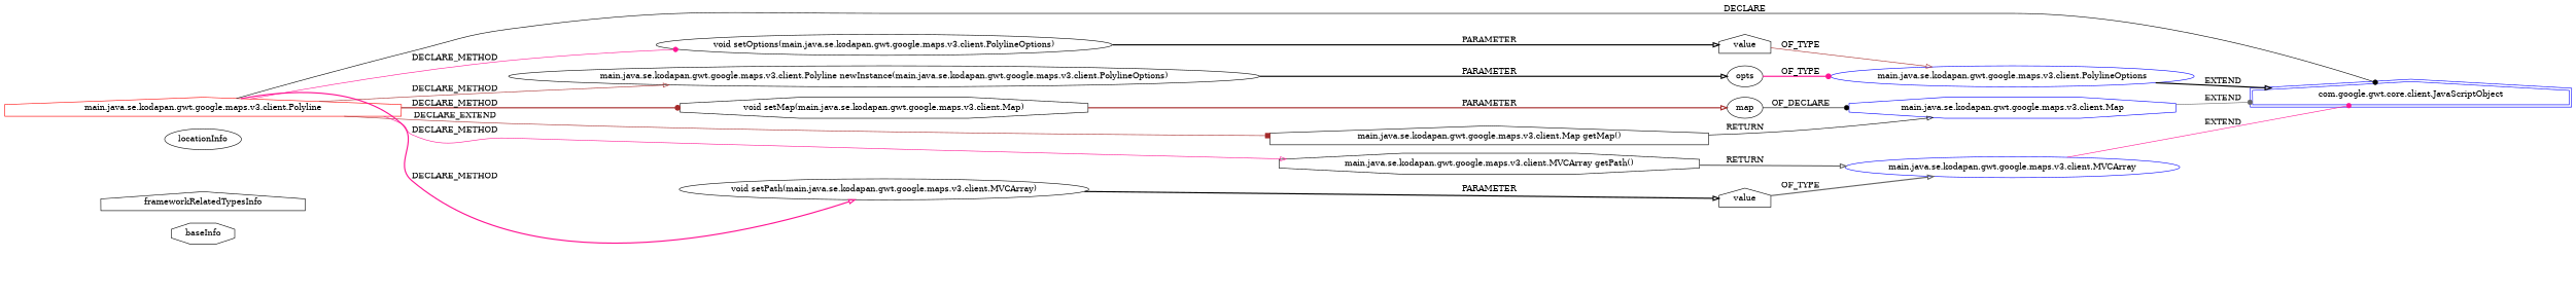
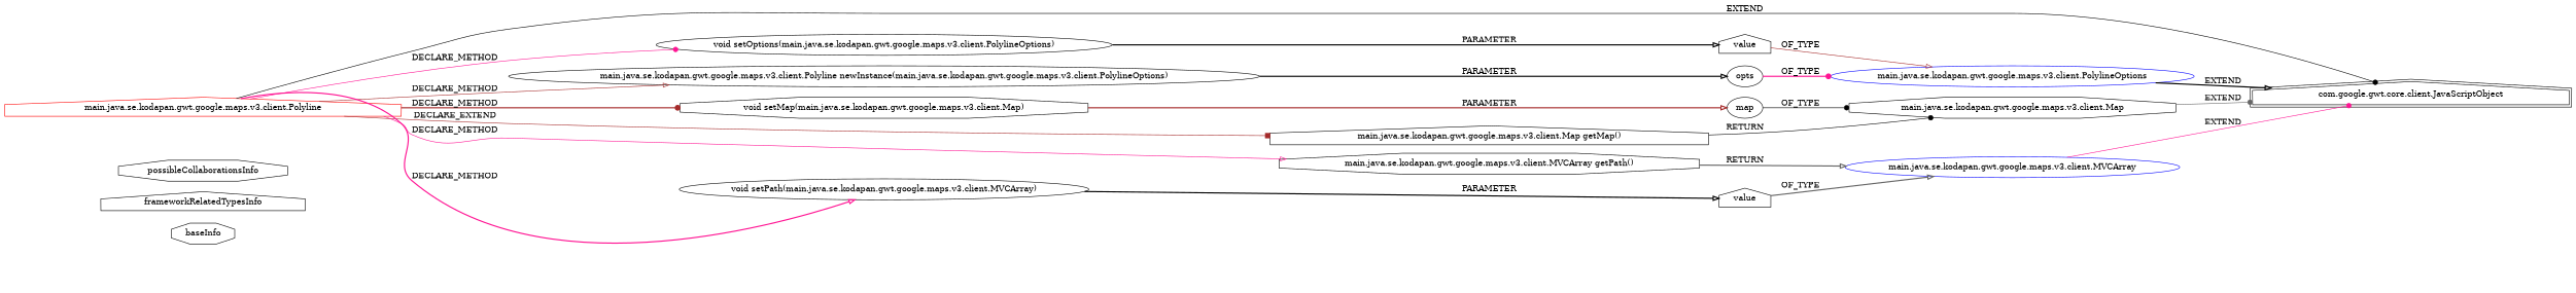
  digraph {
    rankdir=LR
    node [shape=ellipse isFrameworkType=false vertexType=CLIENT_METHOD_DECLARATION]
    edge [arrowhead=onormal color=black style=solid]
    baseInfo [category=extension_graph graphId=3375 isAnonymous=false possibleRelation=true shape=octagon isFrameworkType="" vertexType=""]
    frameworkRelatedTypesInfo [0="com.google.gwt.core.client.JavaScriptObject" shape=house isFrameworkType="" vertexType=""]
-   locationInfo [contextSignature=Polyline filePath="/karlwettin-kodapan-gwt-google-map-v3/kodapan-gwt-google-map-v3-master/src/main/java/se/kodapan/gwt/google/maps/v3/client/Polyline.java" graphId=3375 projectName="karlwettin-kodapan-gwt-google-map-v3" isFrameworkType="" vertexType=""]
+   possibleCollaborationsInfo [0="3375~CLIENT_METHOD_DECLARATION-PARAMETER_DECLARATION-CLIENT_METHOD_DECLARATION-PARAMETER_DECLARATION-~com.google.gwt.core.client.JavaScriptObject ~com.google.gwt.core.client.JavaScriptObject ~false~false" 1="3375~CLIENT_METHOD_DECLARATION-RETURN_TYPE-CLIENT_METHOD_DECLARATION-PARAMETER_DECLARATION-~com.google.gwt.core.client.JavaScriptObject ~com.google.gwt.core.client.JavaScriptObject ~false~false" shape=octagon isFrameworkType="" vertexType=""]
    n5 [color=red label="main.java.se.kodapan.gwt.google.maps.v3.client.Polyline" shape=house vertexType=ROOT_CLIENT_CLASS_DECLARATION]
-   n6 [isFrameworkType=true label="com.google.gwt.core.client.JavaScriptObject" peripheries=2 shape=house vertexType=FRAMEWORK_CLASS_TYPE color=blue]
+   n6 [isFrameworkType=true label="com.google.gwt.core.client.JavaScriptObject" peripheries=2 shape=house vertexType=FRAMEWORK_CLASS_TYPE]
    n7 [label="main.java.se.kodapan.gwt.google.maps.v3.client.Polyline newInstance(main.java.se.kodapan.gwt.google.maps.v3.client.PolylineOptions)"]
    n8 [label="void setMap(main.java.se.kodapan.gwt.google.maps.v3.client.Map)" shape=octagon]
    n9 [label="main.java.se.kodapan.gwt.google.maps.v3.client.Map getMap()" shape=house]
    n10 [label="void setOptions(main.java.se.kodapan.gwt.google.maps.v3.client.PolylineOptions)"]
    n11 [label="void setPath(main.java.se.kodapan.gwt.google.maps.v3.client.MVCArray)"]
    n12 [label="main.java.se.kodapan.gwt.google.maps.v3.client.MVCArray getPath()" shape=octagon]
    n13 [label=opts vertexType=PARAMETER_DECLARATION]
    n14 [label=map vertexType=PARAMETER_DECLARATION]
-   n15 [color=blue label="main.java.se.kodapan.gwt.google.maps.v3.client.Map" shape=octagon vertexType=REFERENCE_CLIENT_CLASS_DECLARATION]
+   n15 [color=black label="main.java.se.kodapan.gwt.google.maps.v3.client.Map" shape=octagon vertexType=REFERENCE_CLIENT_CLASS_DECLARATION]
    n16 [label=value shape=house vertexType=PARAMETER_DECLARATION]
    n17 [label=value shape=house vertexType=PARAMETER_DECLARATION]
    n18 [color=blue label="main.java.se.kodapan.gwt.google.maps.v3.client.MVCArray" vertexType=REFERENCE_CLIENT_CLASS_DECLARATION]
    n19 [color=blue label="main.java.se.kodapan.gwt.google.maps.v3.client.PolylineOptions" vertexType=REFERENCE_CLIENT_CLASS_DECLARATION]
-   n5 -> n6 [arrowhead=dot label=DECLARE]
+   n5 -> n6 [arrowhead=dot label=EXTEND]
    n5 -> n7 [color=brown label=DECLARE_METHOD]
    n5 -> n8 [arrowhead=dot color=brown label=DECLARE_METHOD style=bold]
    n5 -> n9 [arrowhead=box color=brown label=DECLARE_EXTEND]
    n5 -> n10 [arrowhead=dot color=deeppink label=DECLARE_METHOD]
    n5 -> n11 [color=deeppink label=DECLARE_METHOD style=bold]
    n5 -> n12 [color=deeppink label=DECLARE_METHOD]
    n7 -> n13 [label=PARAMETER style=bold]
    n8 -> n14 [color=brown label=PARAMETER style=bold]
-   n9 -> n15 [label=RETURN]
+   n9 -> n15 [arrowhead=dot label=RETURN]
    n10 -> n16 [label=PARAMETER style=bold]
    n11 -> n17 [label=PARAMETER style=bold]
    n12 -> n18 [color=gray40 label=RETURN style=bold]
    n13 -> n19 [arrowhead=dot color=deeppink label=OF_TYPE style=bold]
-   n14 -> n15 [arrowhead=dot label=OF_DECLARE]
+   n14 -> n15 [arrowhead=dot label=OF_TYPE]
    n15 -> n6 [arrowhead=dot color=gray40 label=EXTEND]
    n16 -> n19 [color=brown label=OF_TYPE]
    n17 -> n18 [color=gray40 label=OF_TYPE style=bold]
    n18 -> n6 [arrowhead=dot color=deeppink label=EXTEND]
    n19 -> n6 [label=EXTEND style=bold]
  }
